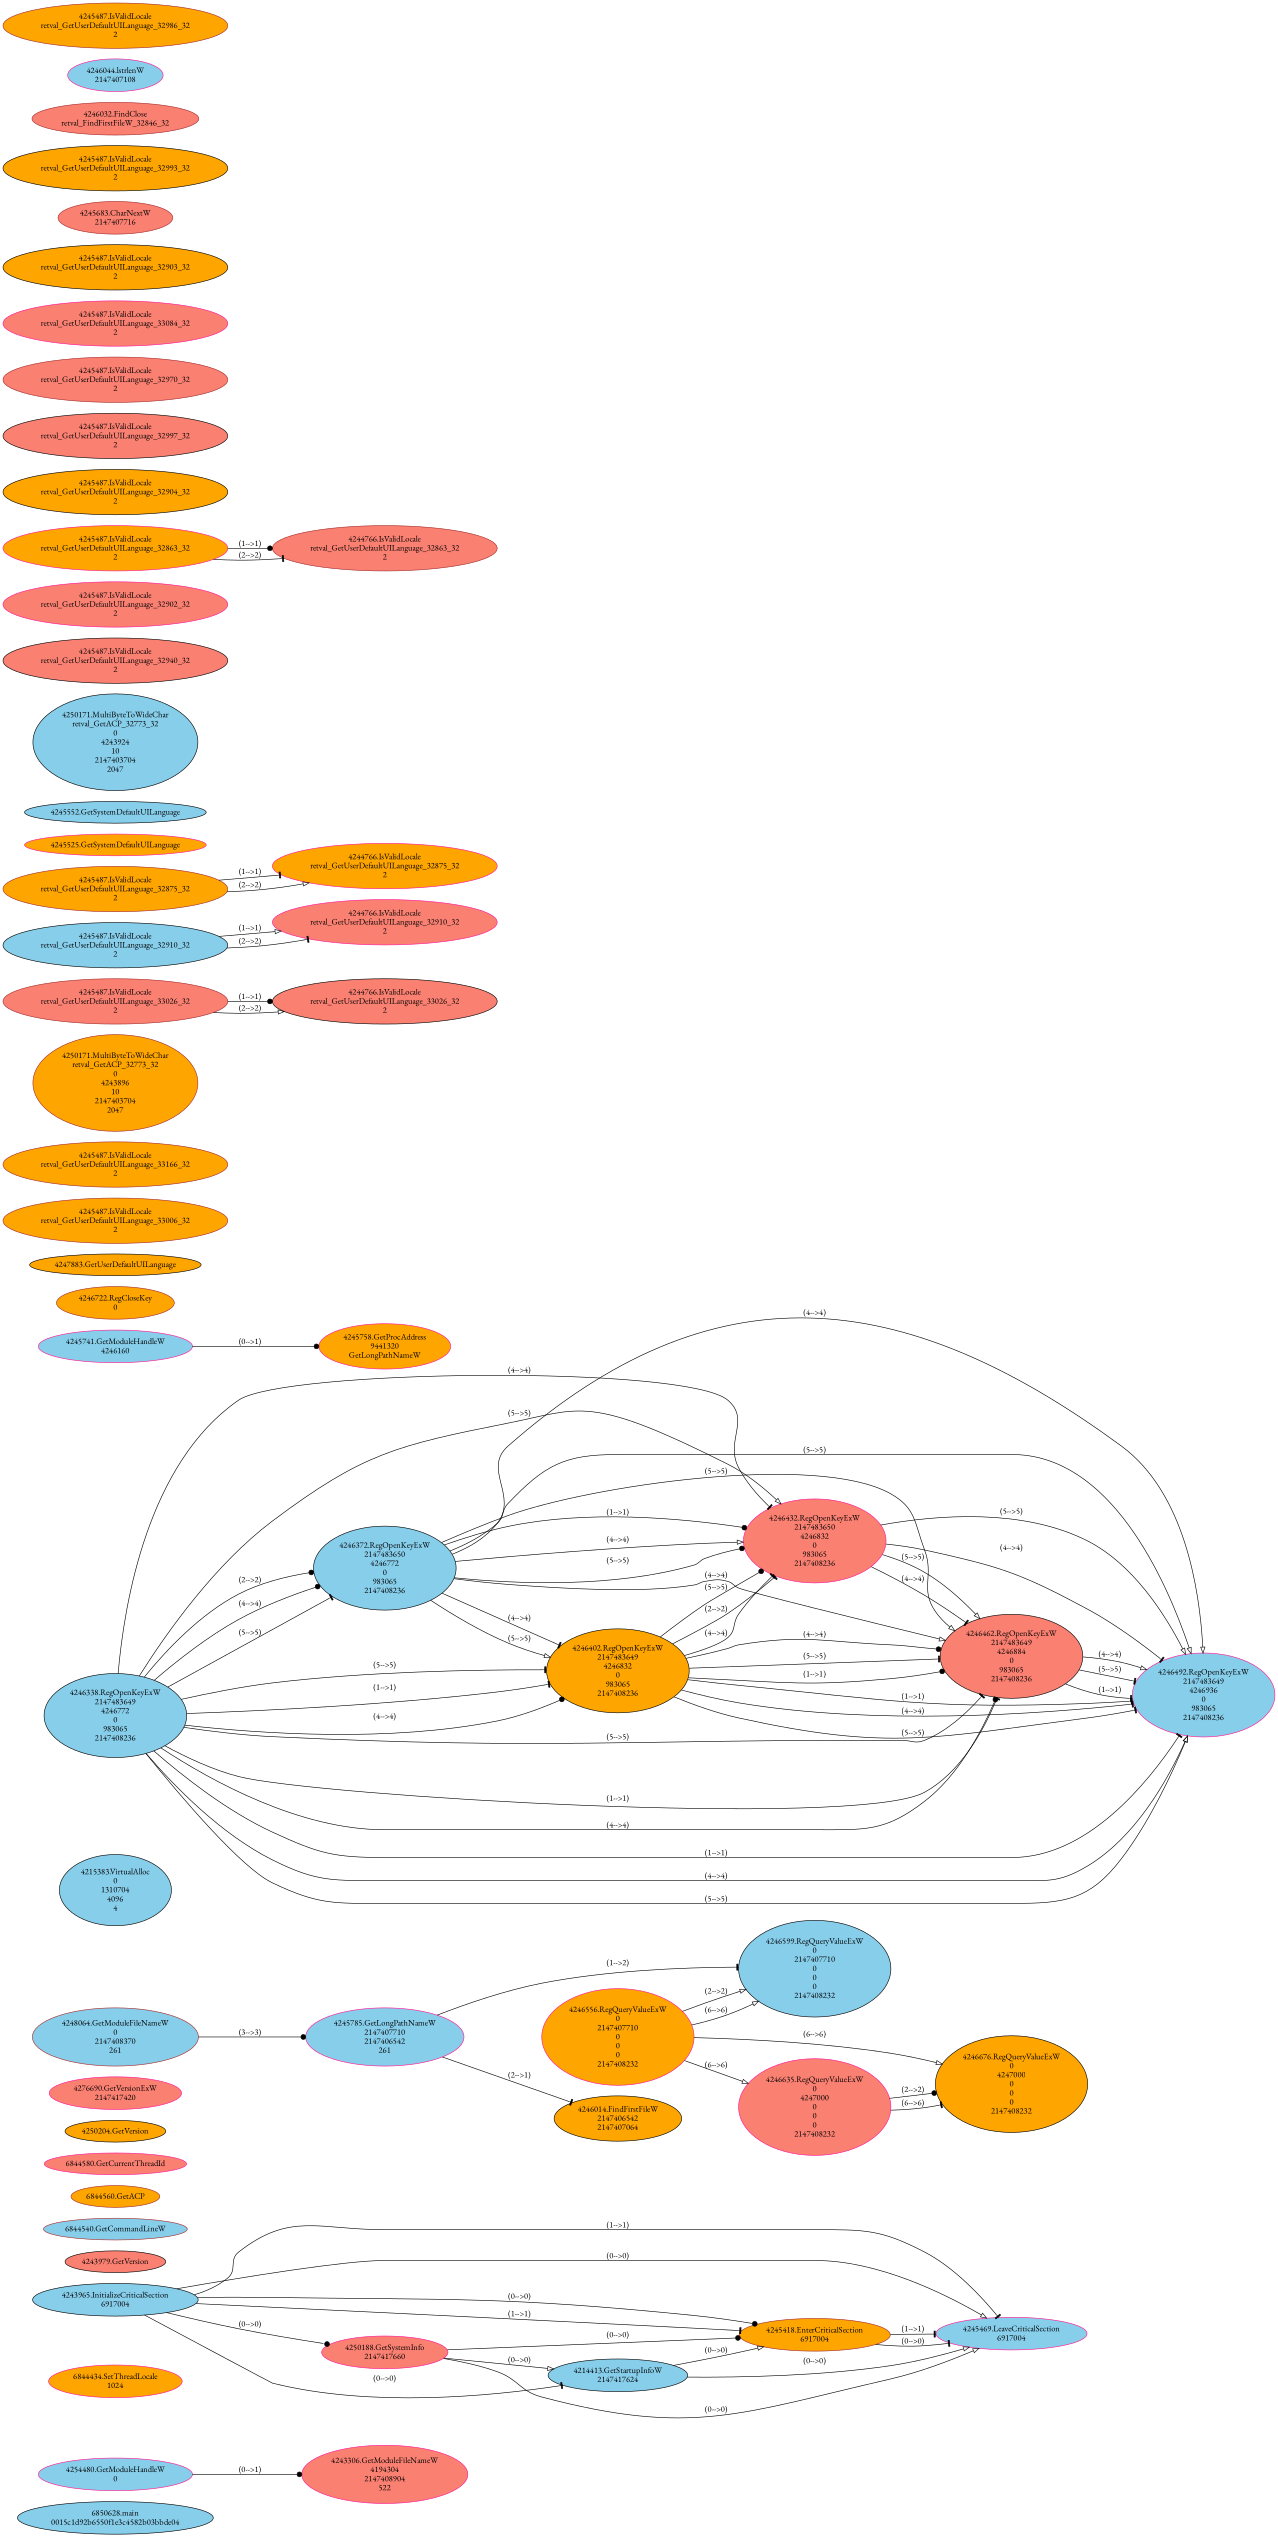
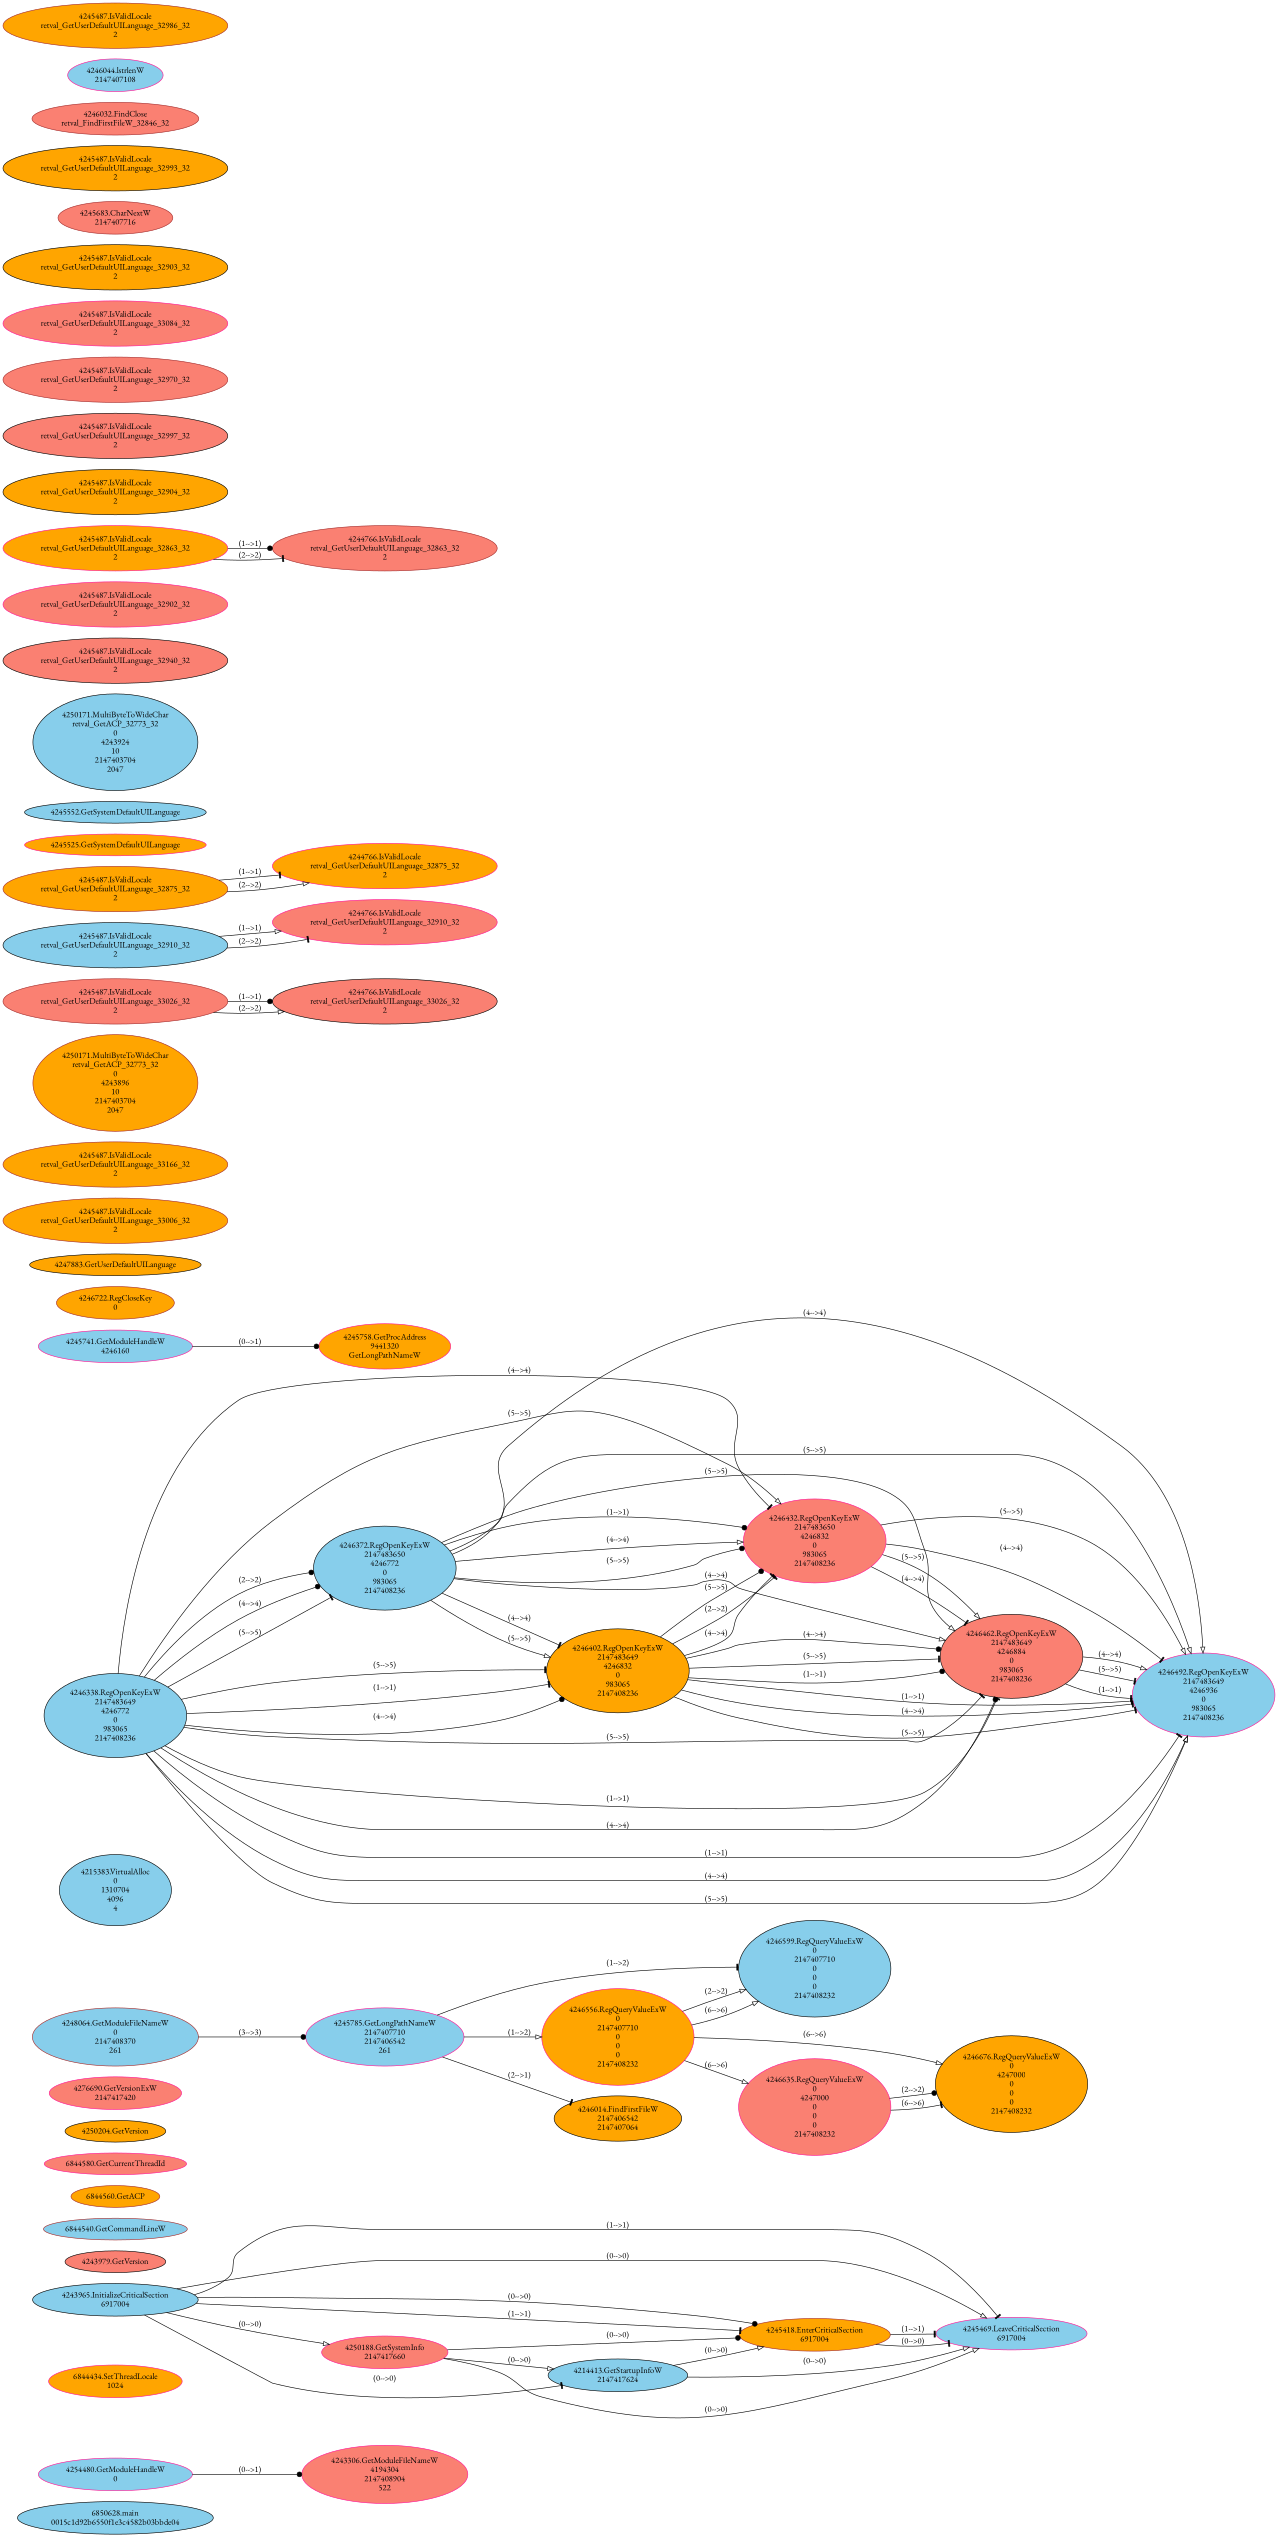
  digraph {
    fontname="EB Garamond"
    rankdir=LR
    node [color=black fillcolor=orange fontname="EB Garamond" style=filled]
    edge [arrowhead=tee fontname="EB Garamond"]
    n1 [fillcolor=skyblue label="6850628.main\n0015c1d92b6550f1e3c4582b03bbde04"]
    n2 [color=deeppink fillcolor=skyblue label="4254480.GetModuleHandleW\n0"]
    n3 [color=deeppink fillcolor=salmon label="4243306.GetModuleFileNameW\n4194304\n2147408904\n522"]
    n4 [color=deeppink label="6844434.SetThreadLocale\n1024"]
    n5 [fillcolor=skyblue label="4243965.InitializeCriticalSection\n6917004"]
    n6 [color=deeppink fillcolor=salmon label="4250188.GetSystemInfo\n2147417660"]
    n7 [fillcolor=skyblue label="4214413.GetStartupInfoW\n2147417624"]
    n8 [color=brown label="4245418.EnterCriticalSection\n6917004"]
    n9 [color=deeppink fillcolor=skyblue label="4245469.LeaveCriticalSection\n6917004"]
    n10 [fillcolor=salmon label="4243979.GetVersion\n"]
    n11 [color=brown fillcolor=skyblue label="6844540.GetCommandLineW\n"]
    n12 [color=brown label="6844560.GetACP\n"]
    n13 [color=deeppink fillcolor=salmon label="6844580.GetCurrentThreadId\n"]
    n14 [label="4250204.GetVersion\n"]
    n15 [color=deeppink fillcolor=salmon label="4276690.GetVersionExW\n2147417420"]
    n16 [color=brown fillcolor=skyblue label="4248064.GetModuleFileNameW\n0\n2147408370\n261"]
    n17 [color=deeppink fillcolor=skyblue label="4245785.GetLongPathNameW\n2147407710\n2147406542\n261"]
    n18 [color=deeppink label="4246556.RegQueryValueExW\n0\n2147407710\n0\n0\n0\n2147408232"]
    n19 [fillcolor=skyblue label="4246599.RegQueryValueExW\n0\n2147407710\n0\n0\n0\n2147408232"]
    n20 [label="4246014.FindFirstFileW\n2147406542\n2147407064"]
    n21 [fillcolor=skyblue label="4215383.VirtualAlloc\n0\n1310704\n4096\n4"]
    n22 [fillcolor=skyblue label="4246338.RegOpenKeyExW\n2147483649\n4246772\n0\n983065\n2147408236"]
    n23 [fillcolor=skyblue label="4246372.RegOpenKeyExW\n2147483650\n4246772\n0\n983065\n2147408236"]
    n24 [label="4246402.RegOpenKeyExW\n2147483649\n4246832\n0\n983065\n2147408236"]
    n25 [color=deeppink fillcolor=salmon label="4246432.RegOpenKeyExW\n2147483650\n4246832\n0\n983065\n2147408236"]
    n26 [fillcolor=salmon label="4246462.RegOpenKeyExW\n2147483649\n4246884\n0\n983065\n2147408236"]
    n27 [color=deeppink fillcolor=skyblue label="4246492.RegOpenKeyExW\n2147483649\n4246936\n0\n983065\n2147408236"]
    n28 [color=deeppink fillcolor=skyblue label="4245741.GetModuleHandleW\n4246160"]
    n29 [color=deeppink label="4245758.GetProcAddress\n9441320\nGetLongPathNameW"]
    n30 [color=deeppink fillcolor=salmon label="4246635.RegQueryValueExW\n0\n4247000\n0\n0\n0\n2147408232"]
    n31 [label="4246676.RegQueryValueExW\n0\n4247000\n0\n0\n0\n2147408232"]
    n32 [color=brown label="4246722.RegCloseKey\n0"]
    n33 [label="4247883.GetUserDefaultUILanguage\n"]
    n34 [color=brown label="4245487.IsValidLocale\nretval_GetUserDefaultUILanguage_33006_32\n2"]
    n35 [color=brown label="4245487.IsValidLocale\nretval_GetUserDefaultUILanguage_33166_32\n2"]
    n36 [color=brown label="4250171.MultiByteToWideChar\nretval_GetACP_32773_32\n0\n4243896\n10\n2147403704\n2047"]
    n37 [color=brown fillcolor=salmon label="4245487.IsValidLocale\nretval_GetUserDefaultUILanguage_33026_32\n2"]
    n38 [fillcolor=salmon label="4244766.IsValidLocale\nretval_GetUserDefaultUILanguage_33026_32\n2"]
    n39 [fillcolor=skyblue label="4245487.IsValidLocale\nretval_GetUserDefaultUILanguage_32910_32\n2"]
    n40 [color=deeppink fillcolor=salmon label="4244766.IsValidLocale\nretval_GetUserDefaultUILanguage_32910_32\n2"]
    n41 [color=brown label="4245487.IsValidLocale\nretval_GetUserDefaultUILanguage_32875_32\n2"]
    n42 [color=deeppink label="4244766.IsValidLocale\nretval_GetUserDefaultUILanguage_32875_32\n2"]
    n43 [color=deeppink label="4245525.GetSystemDefaultUILanguage\n"]
    n44 [fillcolor=skyblue label="4245552.GetSystemDefaultUILanguage\n"]
    n45 [fillcolor=skyblue label="4250171.MultiByteToWideChar\nretval_GetACP_32773_32\n0\n4243924\n10\n2147403704\n2047"]
    n46 [fillcolor=salmon label="4245487.IsValidLocale\nretval_GetUserDefaultUILanguage_32940_32\n2"]
    n47 [color=deeppink fillcolor=salmon label="4245487.IsValidLocale\nretval_GetUserDefaultUILanguage_32902_32\n2"]
    n48 [color=deeppink label="4245487.IsValidLocale\nretval_GetUserDefaultUILanguage_32863_32\n2"]
    n49 [color=brown fillcolor=salmon label="4244766.IsValidLocale\nretval_GetUserDefaultUILanguage_32863_32\n2"]
    n50 [label="4245487.IsValidLocale\nretval_GetUserDefaultUILanguage_32904_32\n2"]
    n51 [fillcolor=salmon label="4245487.IsValidLocale\nretval_GetUserDefaultUILanguage_32997_32\n2"]
    n52 [color=brown fillcolor=salmon label="4245487.IsValidLocale\nretval_GetUserDefaultUILanguage_32970_32\n2"]
    n53 [color=deeppink fillcolor=salmon label="4245487.IsValidLocale\nretval_GetUserDefaultUILanguage_33084_32\n2"]
    n54 [label="4245487.IsValidLocale\nretval_GetUserDefaultUILanguage_32903_32\n2"]
    n55 [color=brown fillcolor=salmon label="4245683.CharNextW\n2147407716"]
    n56 [label="4245487.IsValidLocale\nretval_GetUserDefaultUILanguage_32993_32\n2"]
    n57 [color=brown fillcolor=salmon label="4246032.FindClose\nretval_FindFirstFileW_32846_32"]
    n58 [color=deeppink fillcolor=skyblue label="4246044.lstrlenW\n2147407108"]
    n59 [color=brown label="4245487.IsValidLocale\nretval_GetUserDefaultUILanguage_32986_32\n2"]
    n2 -> n3 [arrowhead=dot label="(0-->1)"]
-   n5 -> n6 [arrowhead=dot label="(0-->0)"]
+   n5 -> n6 [arrowhead=onormal label="(0-->0)"]
    n5 -> n7 [label="(0-->0)"]
    n5 -> n8 [label="(1-->1)"]
    n5 -> n8 [arrowhead=dot label="(0-->0)"]
    n5 -> n9 [label="(1-->1)"]
    n5 -> n9 [arrowhead=onormal label="(0-->0)"]
    n6 -> n7 [arrowhead=onormal label="(0-->0)"]
    n6 -> n8 [arrowhead=dot label="(0-->0)"]
    n6 -> n9 [arrowhead=onormal label="(0-->0)"]
    n7 -> n8 [arrowhead=onormal label="(0-->0)"]
    n7 -> n9 [arrowhead=onormal label="(0-->0)"]
    n8 -> n9 [label="(1-->1)"]
    n8 -> n9 [label="(0-->0)"]
    n16 -> n17 [arrowhead=dot label="(3-->3)"]
+   n17 -> n18 [arrowhead=onormal label="(1-->2)"]
    n17 -> n19 [label="(1-->2)"]
    n17 -> n20 [label="(2-->1)"]
    n18 -> n19 [arrowhead=onormal label="(2-->2)"]
    n18 -> n19 [arrowhead=onormal label="(6-->6)"]
    n18 -> n30 [arrowhead=onormal label="(6-->6)"]
    n18 -> n31 [arrowhead=onormal label="(6-->6)"]
    n22 -> n23 [arrowhead=dot label="(2-->2)"]
    n22 -> n23 [arrowhead=dot label="(4-->4)"]
    n22 -> n23 [label="(5-->5)"]
    n22 -> n24 [label="(1-->1)"]
    n22 -> n24 [arrowhead=dot label="(4-->4)"]
    n22 -> n24 [label="(5-->5)"]
    n22 -> n25 [label="(4-->4)"]
    n22 -> n25 [arrowhead=onormal label="(5-->5)"]
    n22 -> n26 [label="(1-->1)"]
    n22 -> n26 [arrowhead=dot label="(4-->4)"]
    n22 -> n26 [label="(5-->5)"]
    n22 -> n27 [label="(1-->1)"]
    n22 -> n27 [arrowhead=onormal label="(4-->4)"]
    n22 -> n27 [arrowhead=onormal label="(5-->5)"]
    n23 -> n24 [label="(4-->4)"]
    n23 -> n24 [arrowhead=onormal label="(5-->5)"]
    n23 -> n25 [arrowhead=dot label="(1-->1)"]
    n23 -> n25 [arrowhead=onormal label="(4-->4)"]
    n23 -> n25 [arrowhead=dot label="(5-->5)"]
    n23 -> n26 [arrowhead=onormal label="(4-->4)"]
    n23 -> n26 [arrowhead=onormal label="(5-->5)"]
    n23 -> n27 [arrowhead=onormal label="(4-->4)"]
    n23 -> n27 [arrowhead=onormal label="(5-->5)"]
    n24 -> n25 [label="(2-->2)"]
    n24 -> n25 [label="(4-->4)"]
    n24 -> n25 [arrowhead=dot label="(5-->5)"]
    n24 -> n26 [arrowhead=dot label="(1-->1)"]
    n24 -> n26 [arrowhead=dot label="(4-->4)"]
    n24 -> n26 [label="(5-->5)"]
    n24 -> n27 [label="(1-->1)"]
    n24 -> n27 [label="(4-->4)"]
    n24 -> n27 [label="(5-->5)"]
    n25 -> n26 [label="(4-->4)"]
    n25 -> n26 [arrowhead=onormal label="(5-->5)"]
    n25 -> n27 [label="(4-->4)"]
    n25 -> n27 [arrowhead=onormal label="(5-->5)"]
    n26 -> n27 [label="(1-->1)"]
    n26 -> n27 [arrowhead=onormal label="(4-->4)"]
    n26 -> n27 [label="(5-->5)"]
    n28 -> n29 [arrowhead=dot label="(0-->1)"]
    n30 -> n31 [arrowhead=dot label="(2-->2)"]
    n30 -> n31 [label="(6-->6)"]
    n37 -> n38 [arrowhead=dot label="(1-->1)"]
    n37 -> n38 [arrowhead=onormal label="(2-->2)"]
    n39 -> n40 [arrowhead=onormal label="(1-->1)"]
    n39 -> n40 [label="(2-->2)"]
    n41 -> n42 [label="(1-->1)"]
    n41 -> n42 [arrowhead=onormal label="(2-->2)"]
    n48 -> n49 [arrowhead=dot label="(1-->1)"]
    n48 -> n49 [label="(2-->2)"]
  }
